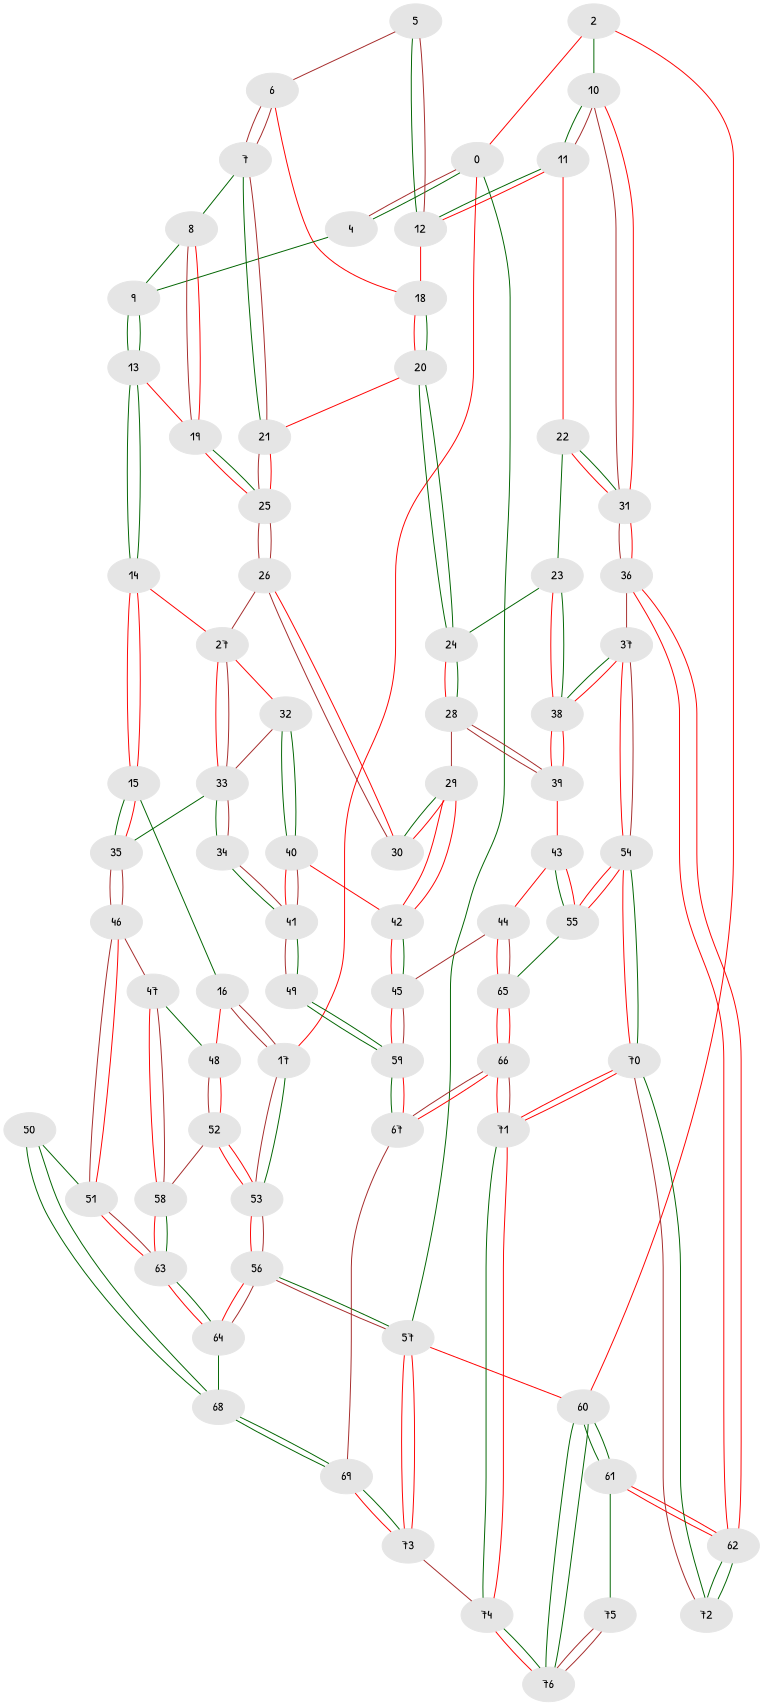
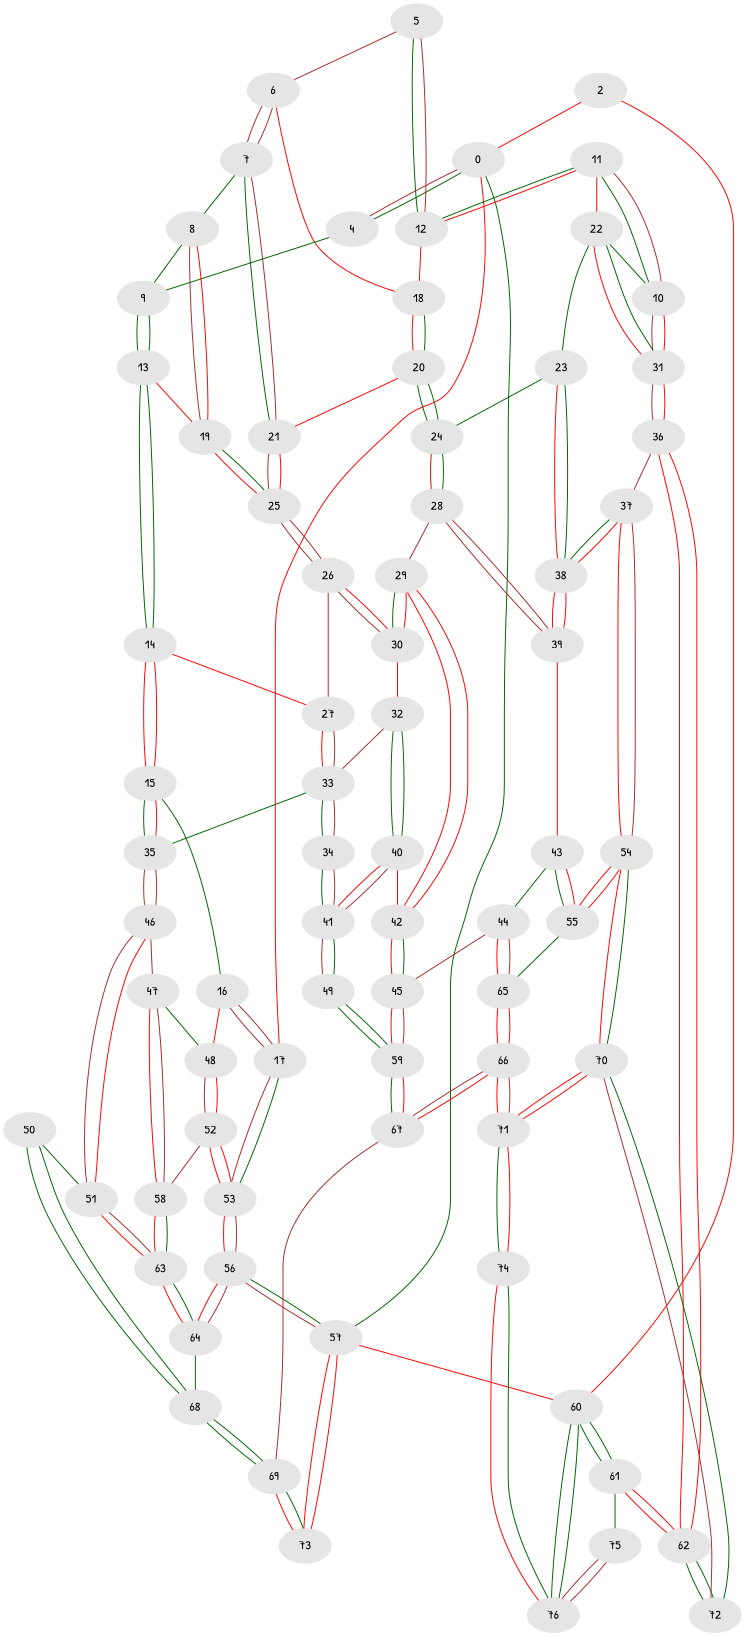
  graph {
    fontname="Patrick Hand"
    node [color=gray90 fontname="Patrick Hand" style=filled]
    edge [color=red fontname="Patrick Hand"]
    n1 [label=0]
    2
    10
    60
    5
    6
    12
    4
    17
    57
    11
    31
    61
    76
    9
    53
    73
    13
    7
    18
    8
    21
    20
    19
    25
    14
    22
    36
    23
    15
    27
    16
    35
    33
    48
    46
    52
    56
    24
    26
    28
    38
    39
    29
    30
    32
    34
    42
    43
    45
    40
    37
    62
    41
    49
    47
    51
    54
    72
    55
    70
    44
    59
    65
    66
    67
    58
    63
    50
    68
    69
    64
    71
    74
    75
    n1 -- 4 [color=brown]
    n1 -- 4 [color=darkgreen]
    n1 -- 17
    n1 -- 57 [color=darkgreen]
    2 -- n1
-   2 -- 10 [color=darkgreen]
+   22 -- 10 [color=darkgreen]
    2 -- 60
    10 -- 11 [color=darkgreen]
    10 -- 11 [color=brown]
    10 -- 31 [color=brown]
    10 -- 31
    60 -- 61 [color=darkgreen]
    60 -- 61 [color=darkgreen]
    60 -- 76 [color=darkgreen]
    60 -- 76 [color=darkgreen]
    5 -- 6 [color=brown]
    5 -- 12 [color=darkgreen]
    5 -- 12 [color=brown]
    6 -- 7 [color=brown]
    6 -- 7 [color=brown]
    6 -- 18
    12 -- 18
    4 -- 9 [color=darkgreen]
    17 -- 53 [color=brown]
    17 -- 53 [color=darkgreen]
    57 -- 60
    57 -- 73
    57 -- 73
    11 -- 12 [color=darkgreen]
    11 -- 12
    11 -- 22
    31 -- 36 [color=brown]
    31 -- 36
    61 -- 62
    61 -- 62
    61 -- 75 [color=darkgreen]
    9 -- 13 [color=darkgreen]
    9 -- 13 [color=darkgreen]
    53 -- 56
    53 -- 56 [color=brown]
-   73 -- 74 [color=brown]
    13 -- 19
    13 -- 14 [color=darkgreen]
    13 -- 14 [color=darkgreen]
    7 -- 8 [color=darkgreen]
    7 -- 21 [color=darkgreen]
    7 -- 21 [color=brown]
    18 -- 20
    18 -- 20 [color=darkgreen]
    8 -- 9 [color=darkgreen]
    8 -- 19 [color=brown]
    8 -- 19
    21 -- 25 [color=brown]
    21 -- 25
    20 -- 21
    20 -- 24 [color=darkgreen]
    20 -- 24 [color=darkgreen]
    19 -- 25
    19 -- 25 [color=darkgreen]
    25 -- 26 [color=brown]
    25 -- 26 [color=brown]
    14 -- 15
    14 -- 15
    14 -- 27
    22 -- 31
    22 -- 31 [color=darkgreen]
    22 -- 23 [color=darkgreen]
    36 -- 37 [color=brown]
    36 -- 62
    36 -- 62
    23 -- 24 [color=darkgreen]
    23 -- 38
    23 -- 38 [color=darkgreen]
    15 -- 16 [color=darkgreen]
    15 -- 35 [color=darkgreen]
    15 -- 35
    27 -- 33
    27 -- 33 [color=brown]
    16 -- 17 [color=brown]
    16 -- 17 [color=brown]
    16 -- 48
    35 -- 46 [color=brown]
    35 -- 46 [color=brown]
    33 -- 35 [color=darkgreen]
    33 -- 34 [color=darkgreen]
    33 -- 34 [color=brown]
    48 -- 52 [color=brown]
    48 -- 52
    46 -- 47 [color=brown]
    46 -- 51 [color=brown]
    46 -- 51
    52 -- 53
    52 -- 53
    52 -- 58 [color=brown]
    56 -- 57 [color=brown]
    56 -- 57 [color=darkgreen]
    56 -- 64
    56 -- 64 [color=brown]
    24 -- 28
    24 -- 28 [color=darkgreen]
    26 -- 27 [color=brown]
    26 -- 30 [color=brown]
    26 -- 30
    28 -- 39 [color=brown]
    28 -- 39 [color=brown]
    28 -- 29 [color=brown]
    38 -- 39
    38 -- 39
    39 -- 43
    29 -- 30 [color=darkgreen]
    29 -- 30
    29 -- 42
    29 -- 42
-   27 -- 32
+   30 -- 32
    32 -- 33 [color=brown]
    32 -- 40 [color=darkgreen]
    32 -- 40 [color=darkgreen]
    34 -- 41 [color=darkgreen]
    34 -- 41 [color=brown]
    42 -- 45
    42 -- 45 [color=darkgreen]
    43 -- 55 [color=darkgreen]
    43 -- 55
-   43 -- 44
+   43 -- 44 [color=darkgreen]
    45 -- 59
    45 -- 59 [color=brown]
    40 -- 42
    40 -- 41
    40 -- 41 [color=brown]
    37 -- 38 [color=darkgreen]
    37 -- 38
    37 -- 54
    37 -- 54 [color=brown]
    62 -- 72 [color=darkgreen]
    62 -- 72 [color=darkgreen]
    41 -- 49 [color=brown]
    41 -- 49 [color=darkgreen]
    49 -- 59 [color=darkgreen]
    49 -- 59 [color=darkgreen]
    47 -- 48 [color=darkgreen]
    47 -- 58
    47 -- 58 [color=brown]
    51 -- 63
    51 -- 63 [color=brown]
    54 -- 55
    54 -- 55
    54 -- 70
    54 -- 70 [color=darkgreen]
    55 -- 65 [color=darkgreen]
    70 -- 72 [color=brown]
    70 -- 72 [color=darkgreen]
    70 -- 71
    70 -- 71
    44 -- 45 [color=brown]
    44 -- 65
    44 -- 65 [color=brown]
    59 -- 67 [color=darkgreen]
    59 -- 67
    65 -- 66
    65 -- 66
    66 -- 67 [color=brown]
    66 -- 67
    66 -- 71
    66 -- 71 [color=brown]
    67 -- 69 [color=brown]
    58 -- 63
    58 -- 63 [color=darkgreen]
    63 -- 64
    63 -- 64 [color=darkgreen]
    50 -- 51 [color=darkgreen]
    50 -- 68 [color=darkgreen]
    50 -- 68 [color=darkgreen]
    68 -- 69 [color=darkgreen]
    68 -- 69 [color=darkgreen]
    69 -- 73
    69 -- 73 [color=darkgreen]
    64 -- 68 [color=darkgreen]
    71 -- 74 [color=darkgreen]
    71 -- 74
    74 -- 76
    74 -- 76 [color=darkgreen]
    75 -- 76 [color=brown]
    75 -- 76 [color=brown]
  }
